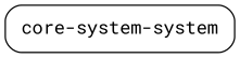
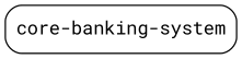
  digraph {
    rankdir=LR
    fontname="Roboto Mono"
-   n1 [fontname="Roboto Mono" fontsize=14 label="core-system-system" shape=box style=rounded]
+   n1 [fontname="Roboto Mono" fontsize=14 label="core-banking-system" shape=box style=rounded]
  }
